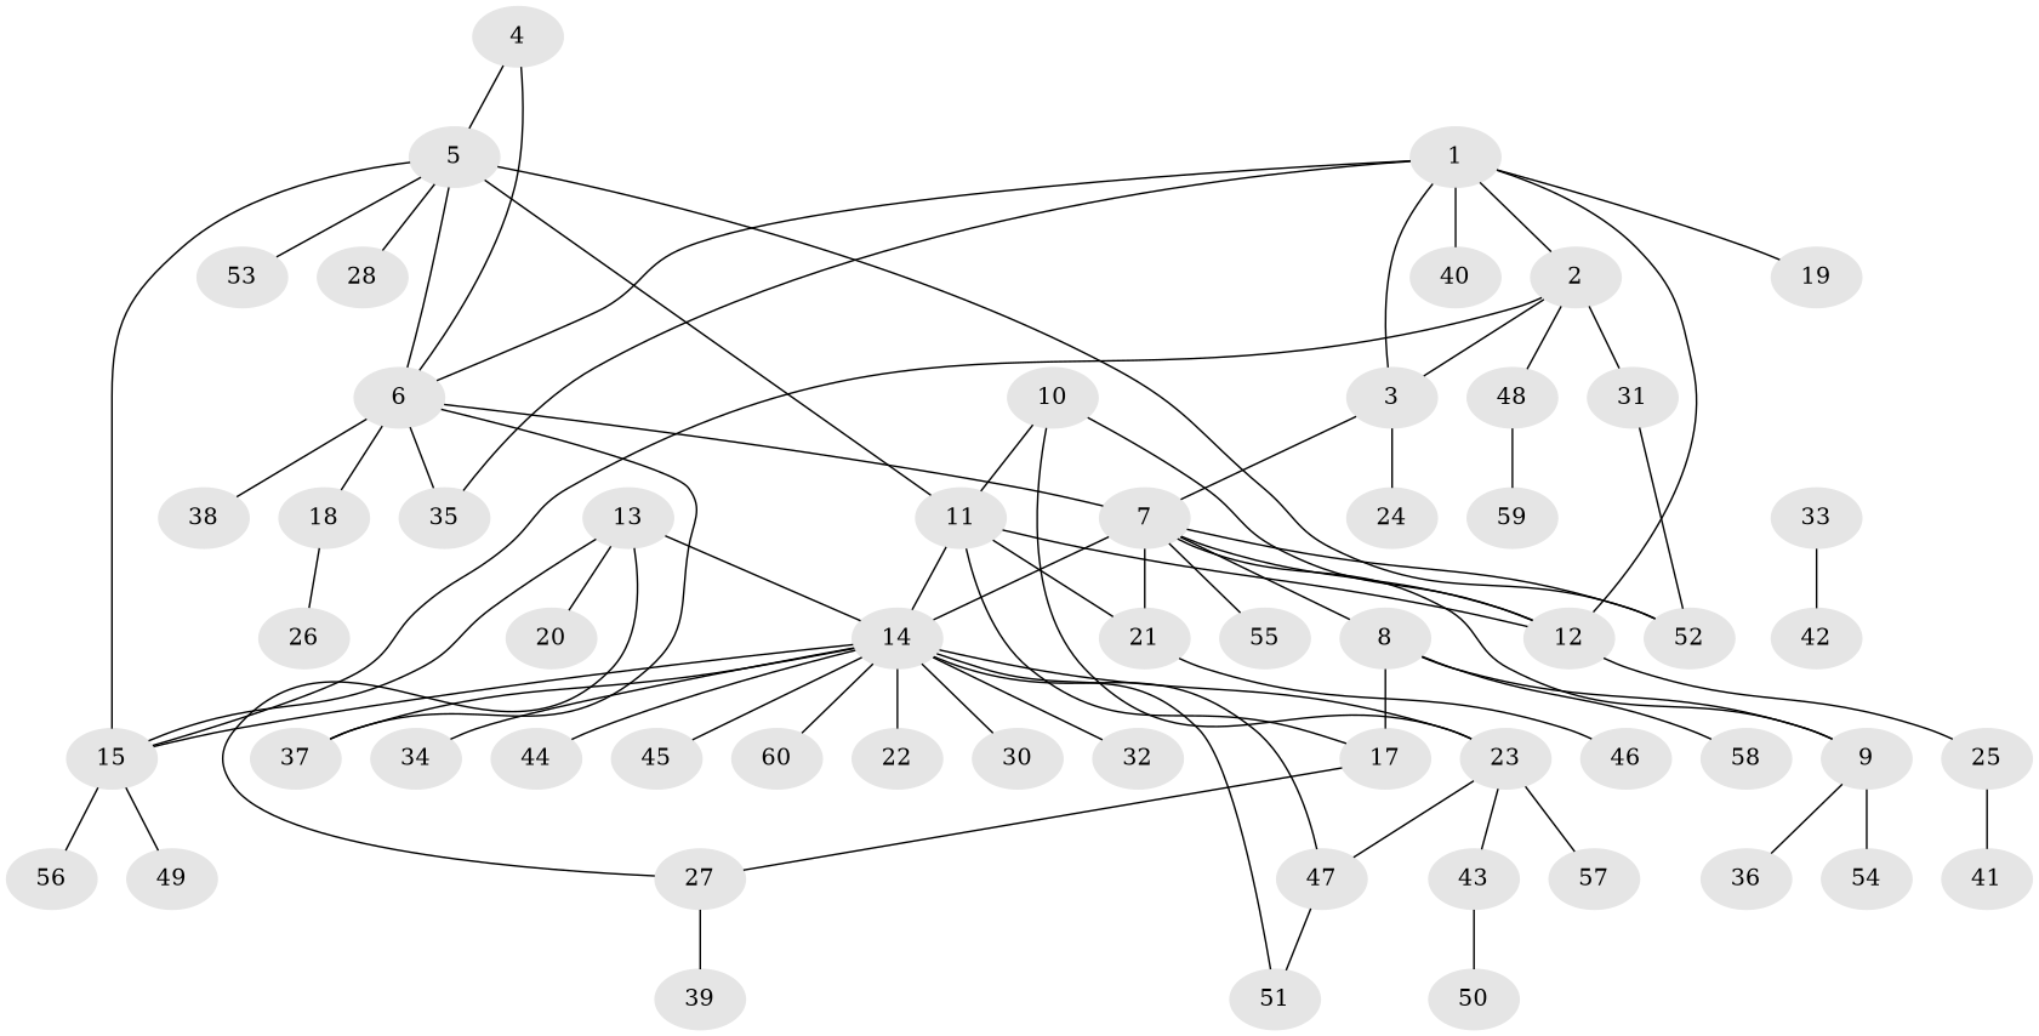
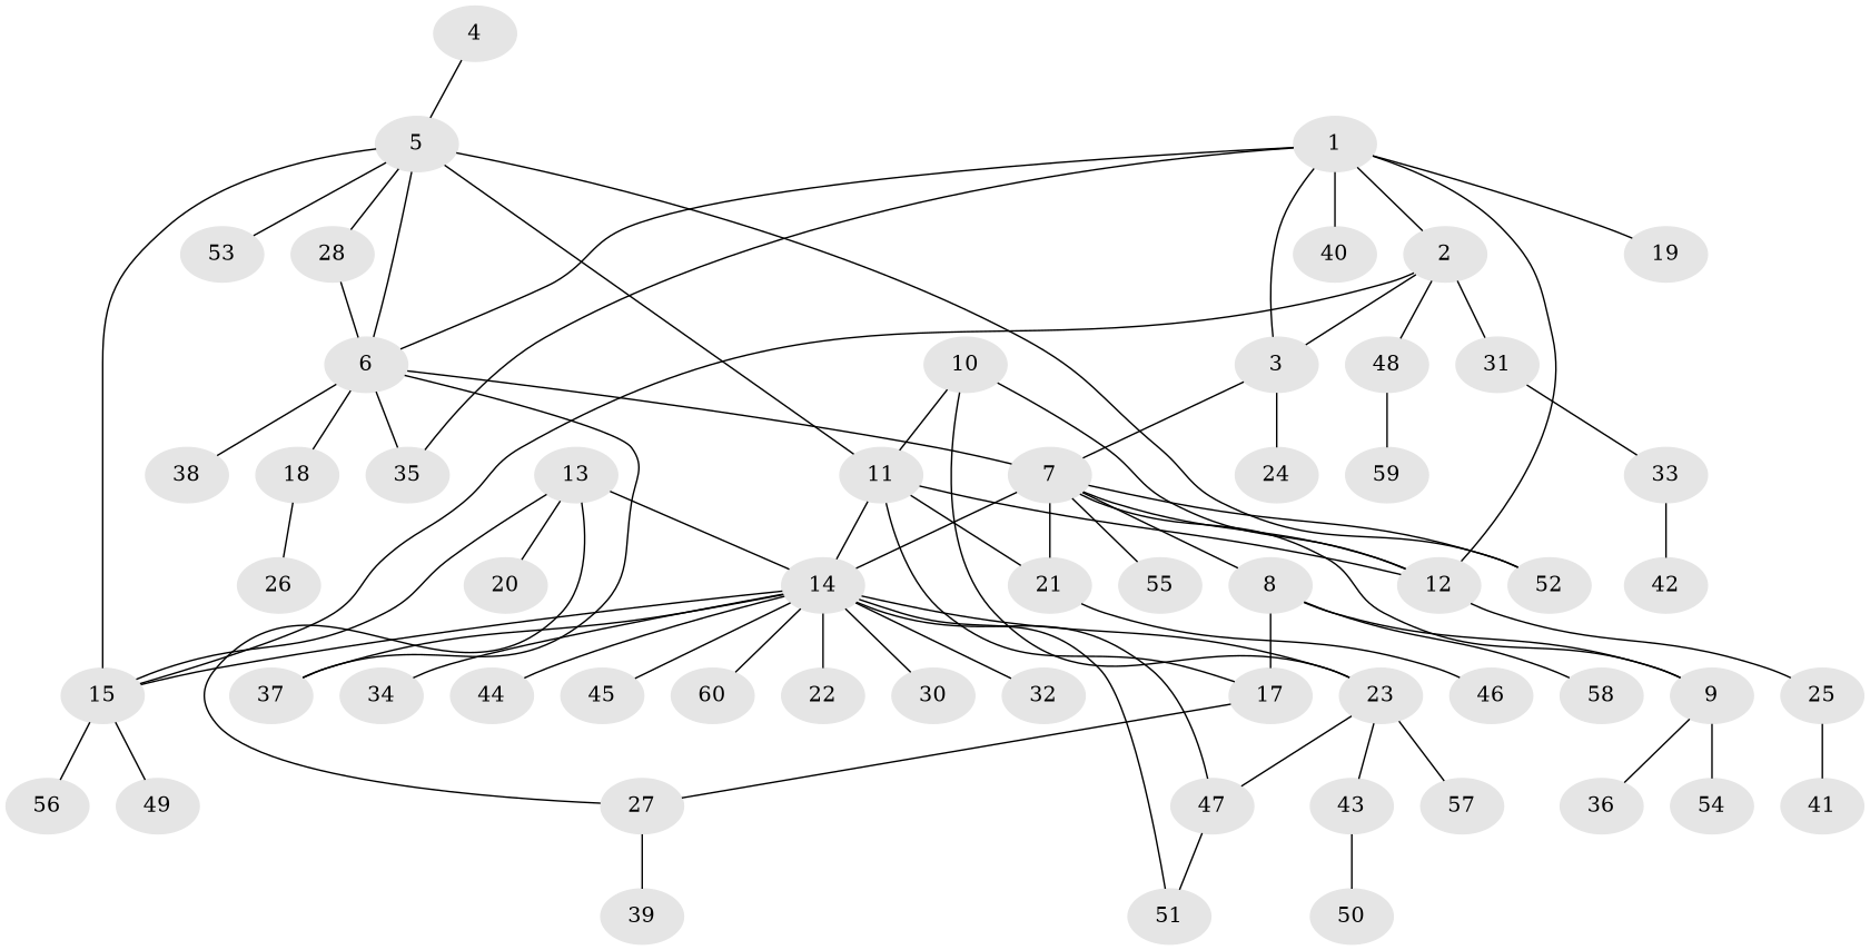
  graph {
    node [color=gray90 style=filled]
    1
    2
    3
    6
    12
    19
    35
    40
    15
    31
    48
    7
    24
    18
    37
    38
    25
    49
    56
    33
    59
    52
    8
    9
    14
    21
    55
    4
    5
    11
    28
    53
    17
    26
    58
    36
    54
    23
    22
    30
    32
    34
    44
    45
    47
    51
    60
    46
    27
    10
    43
    57
    41
    13
    20
    39
    50
    42
    1 -- 2
    1 -- 3
    1 -- 6
    1 -- 12
    1 -- 19
    1 -- 35
    1 -- 40
    2 -- 3
    2 -- 15
    2 -- 31
    2 -- 48
    3 -- 7
    3 -- 24
    6 -- 35
    6 -- 7
    6 -- 18
    6 -- 37
    6 -- 38
    12 -- 25
    15 -- 49
    15 -- 56
-   31 -- 52
+   31 -- 33
    48 -- 59
    7 -- 12
    7 -- 52
    7 -- 8
    7 -- 9
    7 -- 14
    7 -- 21
    7 -- 55
    18 -- 26
    25 -- 41
    33 -- 42
    8 -- 9
    8 -- 17
    8 -- 58
    9 -- 36
    9 -- 54
    14 -- 15
    14 -- 37
    14 -- 23
    14 -- 22
    14 -- 30
    14 -- 32
    14 -- 34
    14 -- 44
    14 -- 45
    14 -- 47
    14 -- 51
    14 -- 60
    21 -- 46
-   4 -- 6
+   28 -- 6
    4 -- 5
    5 -- 6
    5 -- 15
    5 -- 52
    5 -- 11
    5 -- 28
    5 -- 53
    11 -- 12
    11 -- 14
    11 -- 21
    11 -- 17
    17 -- 27
    23 -- 47
    23 -- 43
    23 -- 57
    47 -- 51
    27 -- 39
    10 -- 12
    10 -- 11
    10 -- 23
    43 -- 50
    13 -- 15
    13 -- 14
    13 -- 27
    13 -- 20
  }
